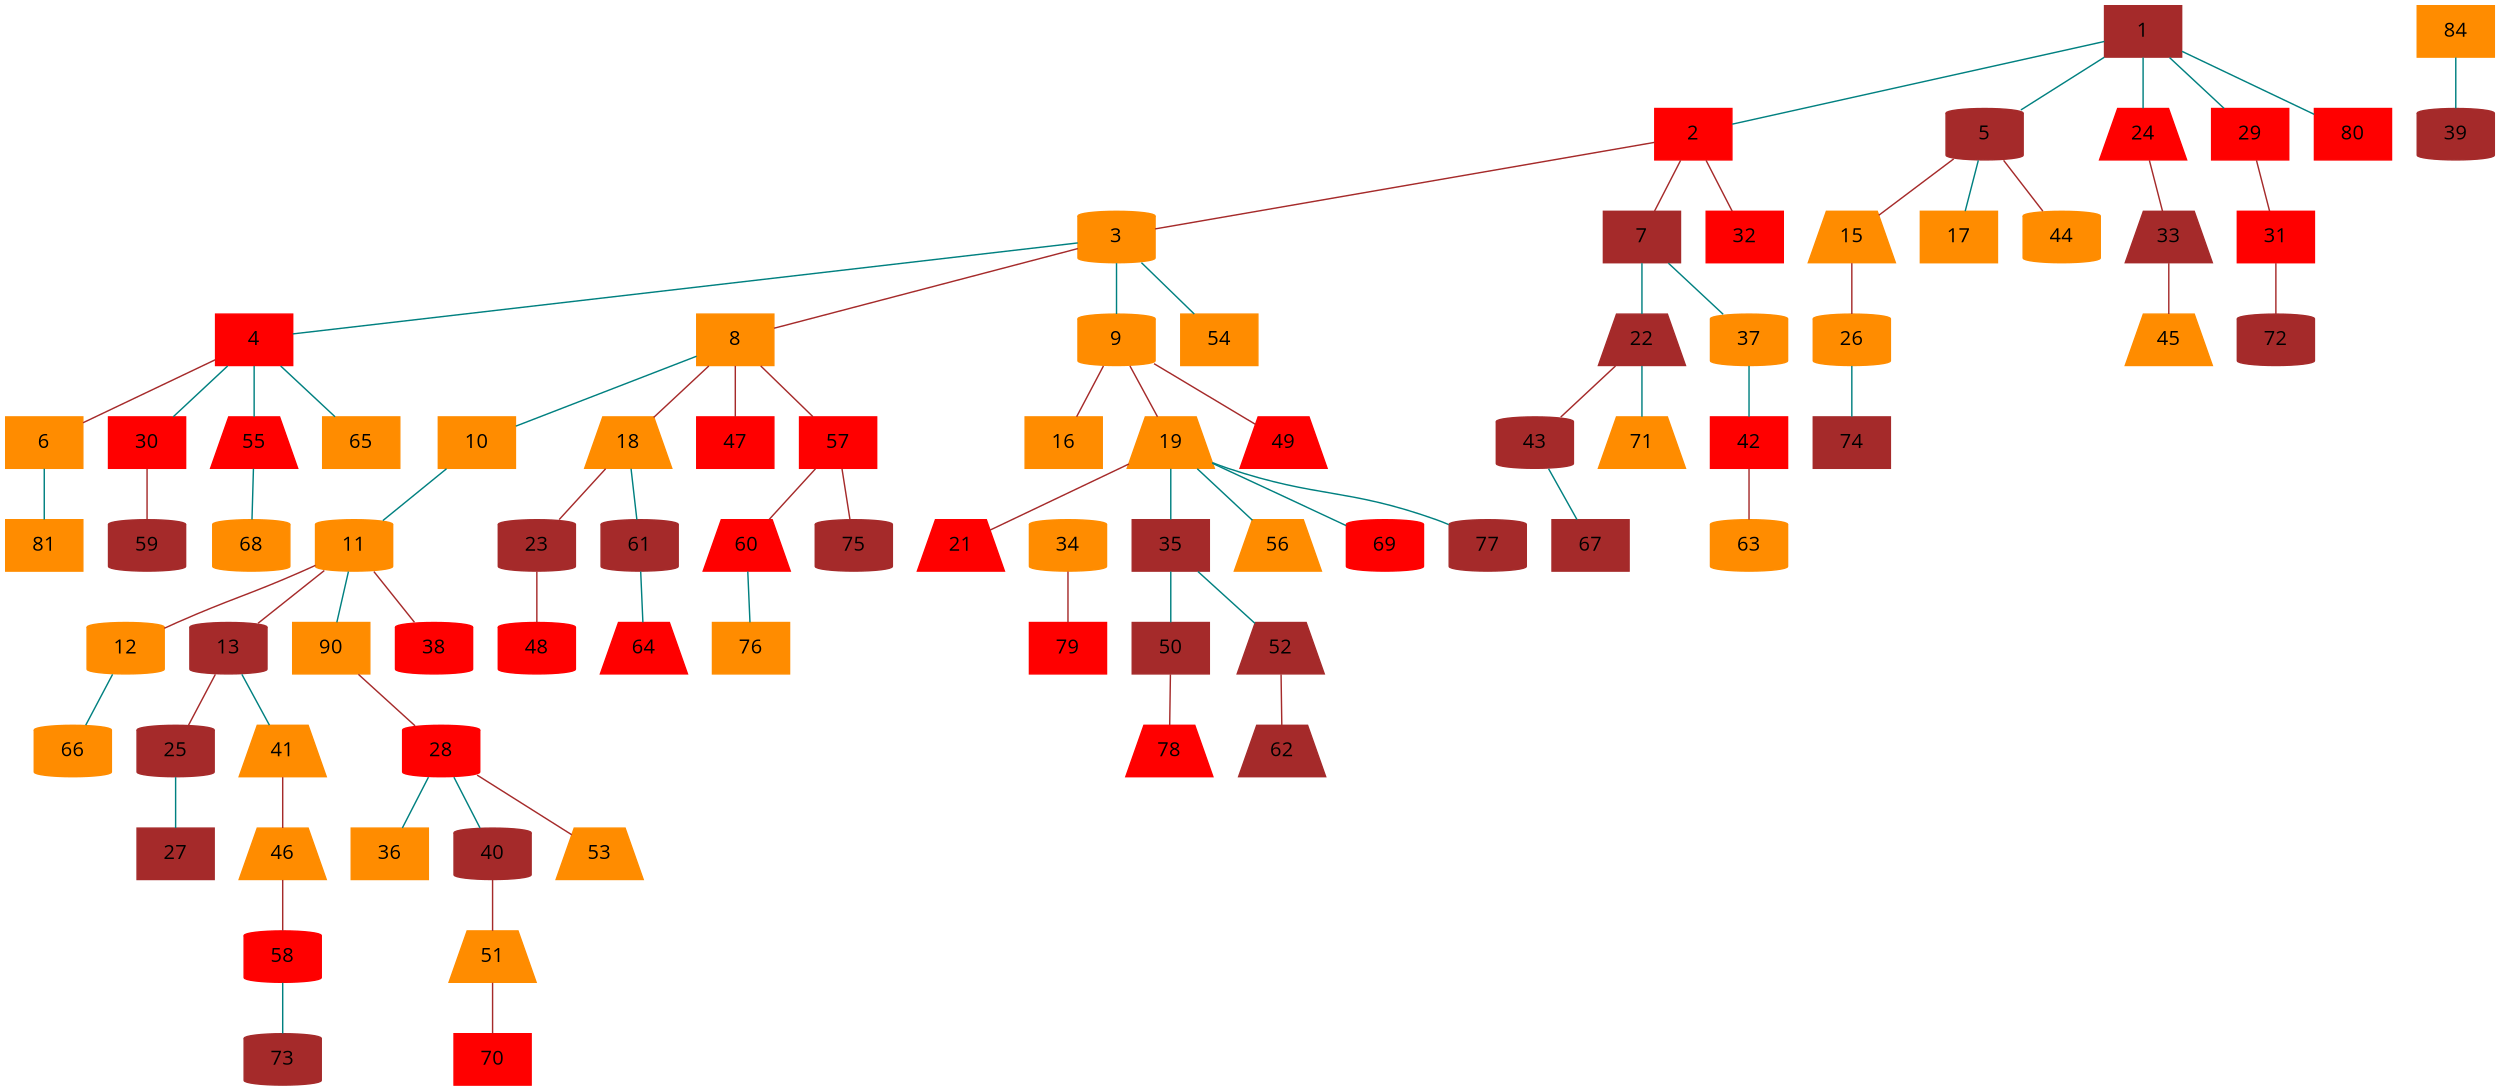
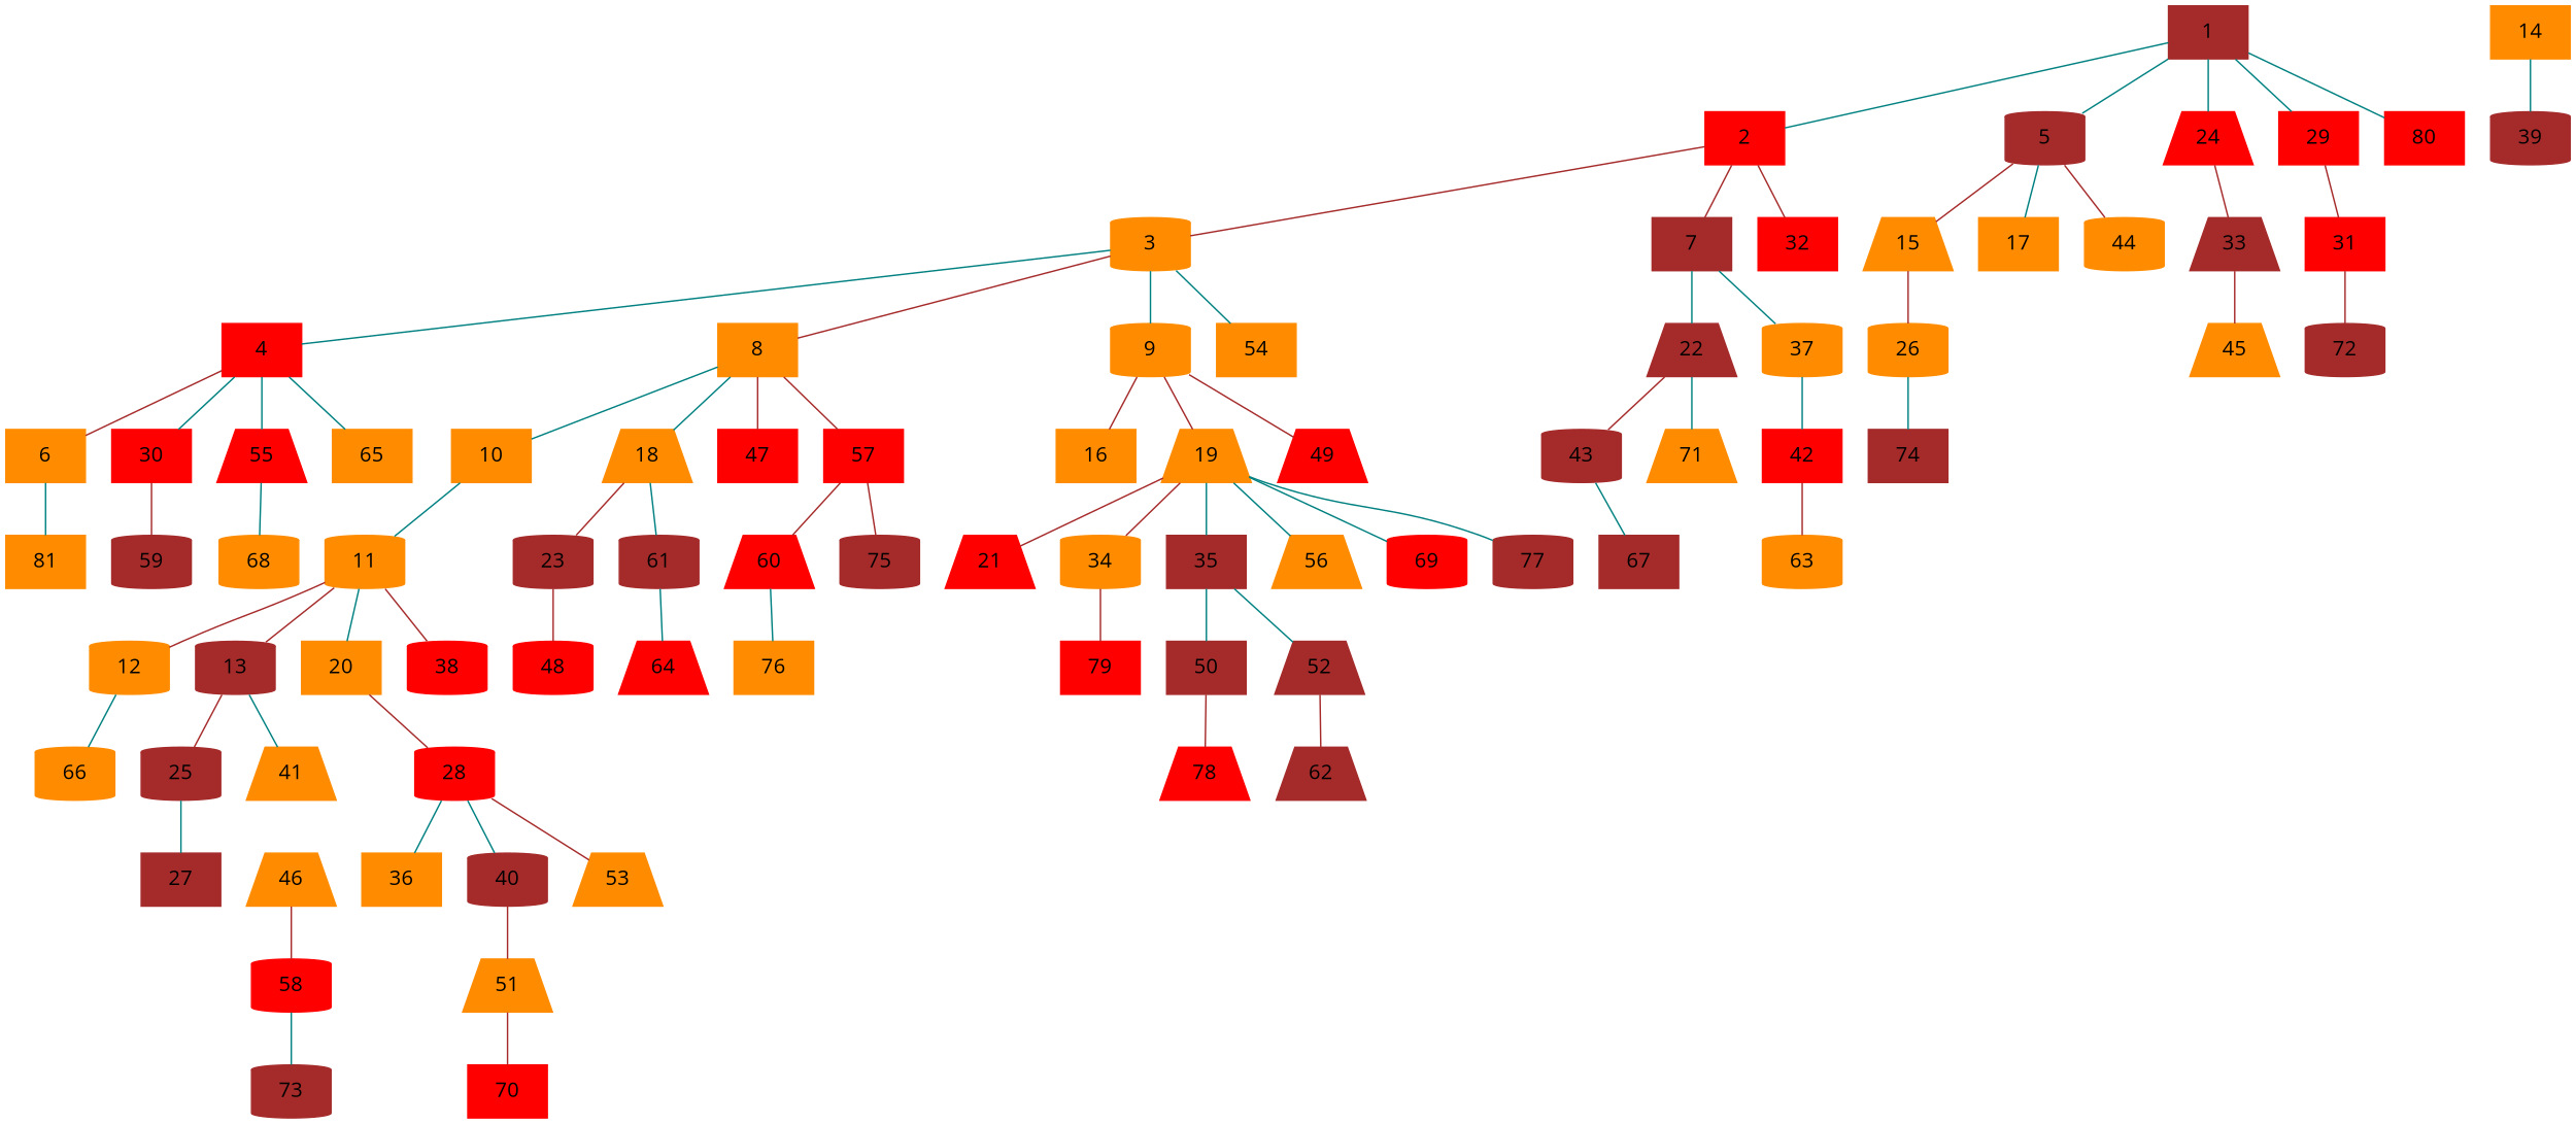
  graph {
    fontname="Open Sans"
    node [color=darkorange fontname="Open Sans" shape=box style=filled]
    edge [color=brown fontname="Open Sans"]
    1 [color=brown]
    2 [color=red]
    5 [color=brown shape=cylinder]
    24 [color=red shape=trapezium]
    29 [color=red]
    80 [color=red]
    3 [shape=cylinder]
    7 [color=brown]
    32 [color=red]
    15 [shape=trapezium]
    17
    44 [shape=cylinder]
    33 [color=brown shape=trapezium]
    31 [color=red]
    4 [color=red]
    8
    9 [shape=cylinder]
    54
    22 [color=brown shape=trapezium]
    37 [shape=cylinder]
    6
    30 [color=red]
    55 [color=red shape=trapezium]
    65
    10
    18 [shape=trapezium]
    47 [color=red]
    57 [color=red]
    16
    19 [shape=trapezium]
    49 [color=red shape=trapezium]
    81
    59 [color=brown shape=cylinder]
    68 [shape=cylinder]
    26 [shape=cylinder]
    43 [color=brown shape=cylinder]
    71 [shape=trapezium]
    42 [color=red]
    11 [shape=cylinder]
    23 [color=brown shape=cylinder]
    61 [color=brown shape=cylinder]
    60 [color=red shape=trapezium]
    75 [color=brown shape=cylinder]
    21 [color=red shape=trapezium]
    34 [shape=cylinder]
    35 [color=brown]
    56 [shape=trapezium]
    69 [color=red shape=cylinder]
    77 [color=brown shape=cylinder]
    12 [shape=cylinder]
    13 [color=brown shape=cylinder]
-   20 [label=90]
+   20
    38 [color=red shape=cylinder]
    66 [shape=cylinder]
    25 [color=brown shape=cylinder]
    41 [shape=trapezium]
    39 [color=brown shape=cylinder]
-   14 [label=84]
+   14
    28 [color=red shape=cylinder]
    27 [color=brown]
    46 [shape=trapezium]
    74 [color=brown]
    48 [color=red shape=cylinder]
    64 [color=red shape=trapezium]
    79 [color=red]
    50 [color=brown]
    52 [color=brown shape=trapezium]
    36
    40 [color=brown shape=cylinder]
    53 [shape=trapezium]
    67 [color=brown]
    45 [shape=trapezium]
    51 [shape=trapezium]
    72 [color=brown shape=cylinder]
    78 [color=red shape=trapezium]
    62 [color=brown shape=trapezium]
    63 [shape=cylinder]
    70 [color=red]
    58 [color=red shape=cylinder]
    73 [color=brown shape=cylinder]
    76
    1 -- 2 [color=teal]
    1 -- 5 [color=teal]
    1 -- 24 [color=teal]
    1 -- 29 [color=teal]
    1 -- 80 [color=teal]
    2 -- 3
    2 -- 7
    2 -- 32
    5 -- 15
    5 -- 17 [color=teal]
    5 -- 44
    24 -- 33
    29 -- 31
    3 -- 4 [color=teal]
    3 -- 8
    3 -- 9 [color=teal]
    3 -- 54 [color=teal]
    7 -- 22 [color=teal]
    7 -- 37 [color=teal]
    15 -- 26
    33 -- 45
    31 -- 72
    4 -- 6
    4 -- 30 [color=teal]
    4 -- 55 [color=teal]
    4 -- 65 [color=teal]
    8 -- 10 [color=teal]
-   8 -- 18
+   8 -- 18 [color=teal]
    8 -- 47
    8 -- 57
    9 -- 16
    9 -- 19
    9 -- 49
    22 -- 43
    22 -- 71 [color=teal]
    37 -- 42 [color=teal]
    6 -- 81 [color=teal]
    30 -- 59
    55 -- 68 [color=teal]
    10 -- 11 [color=teal]
    18 -- 23
    18 -- 61 [color=teal]
    57 -- 60
    57 -- 75
    19 -- 21
+   19 -- 34
    19 -- 35 [color=teal]
    19 -- 56 [color=teal]
    19 -- 69 [color=teal]
    19 -- 77 [color=teal]
    26 -- 74 [color=teal]
    43 -- 67 [color=teal]
    42 -- 63
    11 -- 12
    11 -- 13
    11 -- 20 [color=teal]
    11 -- 38
    23 -- 48
    61 -- 64 [color=teal]
    60 -- 76 [color=teal]
    34 -- 79
    35 -- 50 [color=teal]
    35 -- 52 [color=teal]
    12 -- 66 [color=teal]
    13 -- 25
    13 -- 41 [color=teal]
    20 -- 28
    25 -- 27 [color=teal]
-   41 -- 46
    14 -- 39 [color=teal]
    28 -- 36 [color=teal]
    28 -- 40 [color=teal]
    28 -- 53
    46 -- 58
    50 -- 78
    52 -- 62
    40 -- 51
    51 -- 70
    58 -- 73 [color=teal]
  }
